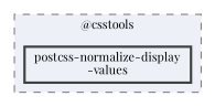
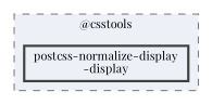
  digraph {
    compound=true
    fontname="Playfair Display"
-   n1 [color=grey25 fillcolor="#edf0f7" fontname="Playfair Display" fontsize=10 height=0.2 label="postcss-normalize-display\l-values" shape=box style="filled,bold" width=0.4]
+   n1 [color=grey25 fillcolor="#edf0f7" fontname="Playfair Display" fontsize=10 height=0.2 label="postcss-normalize-display\l-display" shape=box style="filled,bold" width=0.4]
    subgraph cluster_1 {
      bgcolor="#edf0f7"
      fontsize=10
      label="@csstools"
      pencolor=grey50
      style="filled,dashed"
      n1
    }
  }
